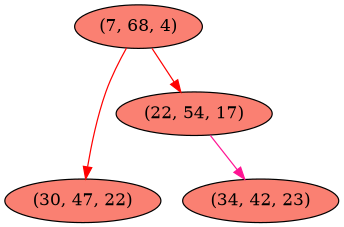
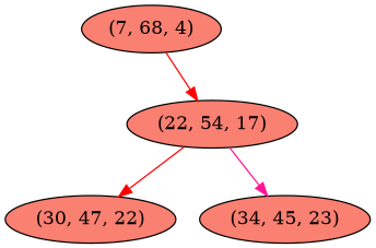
  digraph {
    node [fillcolor=salmon style=filled]
    edge [color=red]
    "(7, 68, 4)"
    "(22, 54, 17)"
    "(30, 47, 22)"
-   "(34, 42, 23)"
+   "(34, 42, 23)" [label="(34, 45, 23)"]
    "(7, 68, 4)" -> "(22, 54, 17)"
-   "(7, 68, 4)" -> "(30, 47, 22)"
+   "(22, 54, 17)" -> "(30, 47, 22)"
    "(22, 54, 17)" -> "(34, 42, 23)" [color=deeppink]
  }
